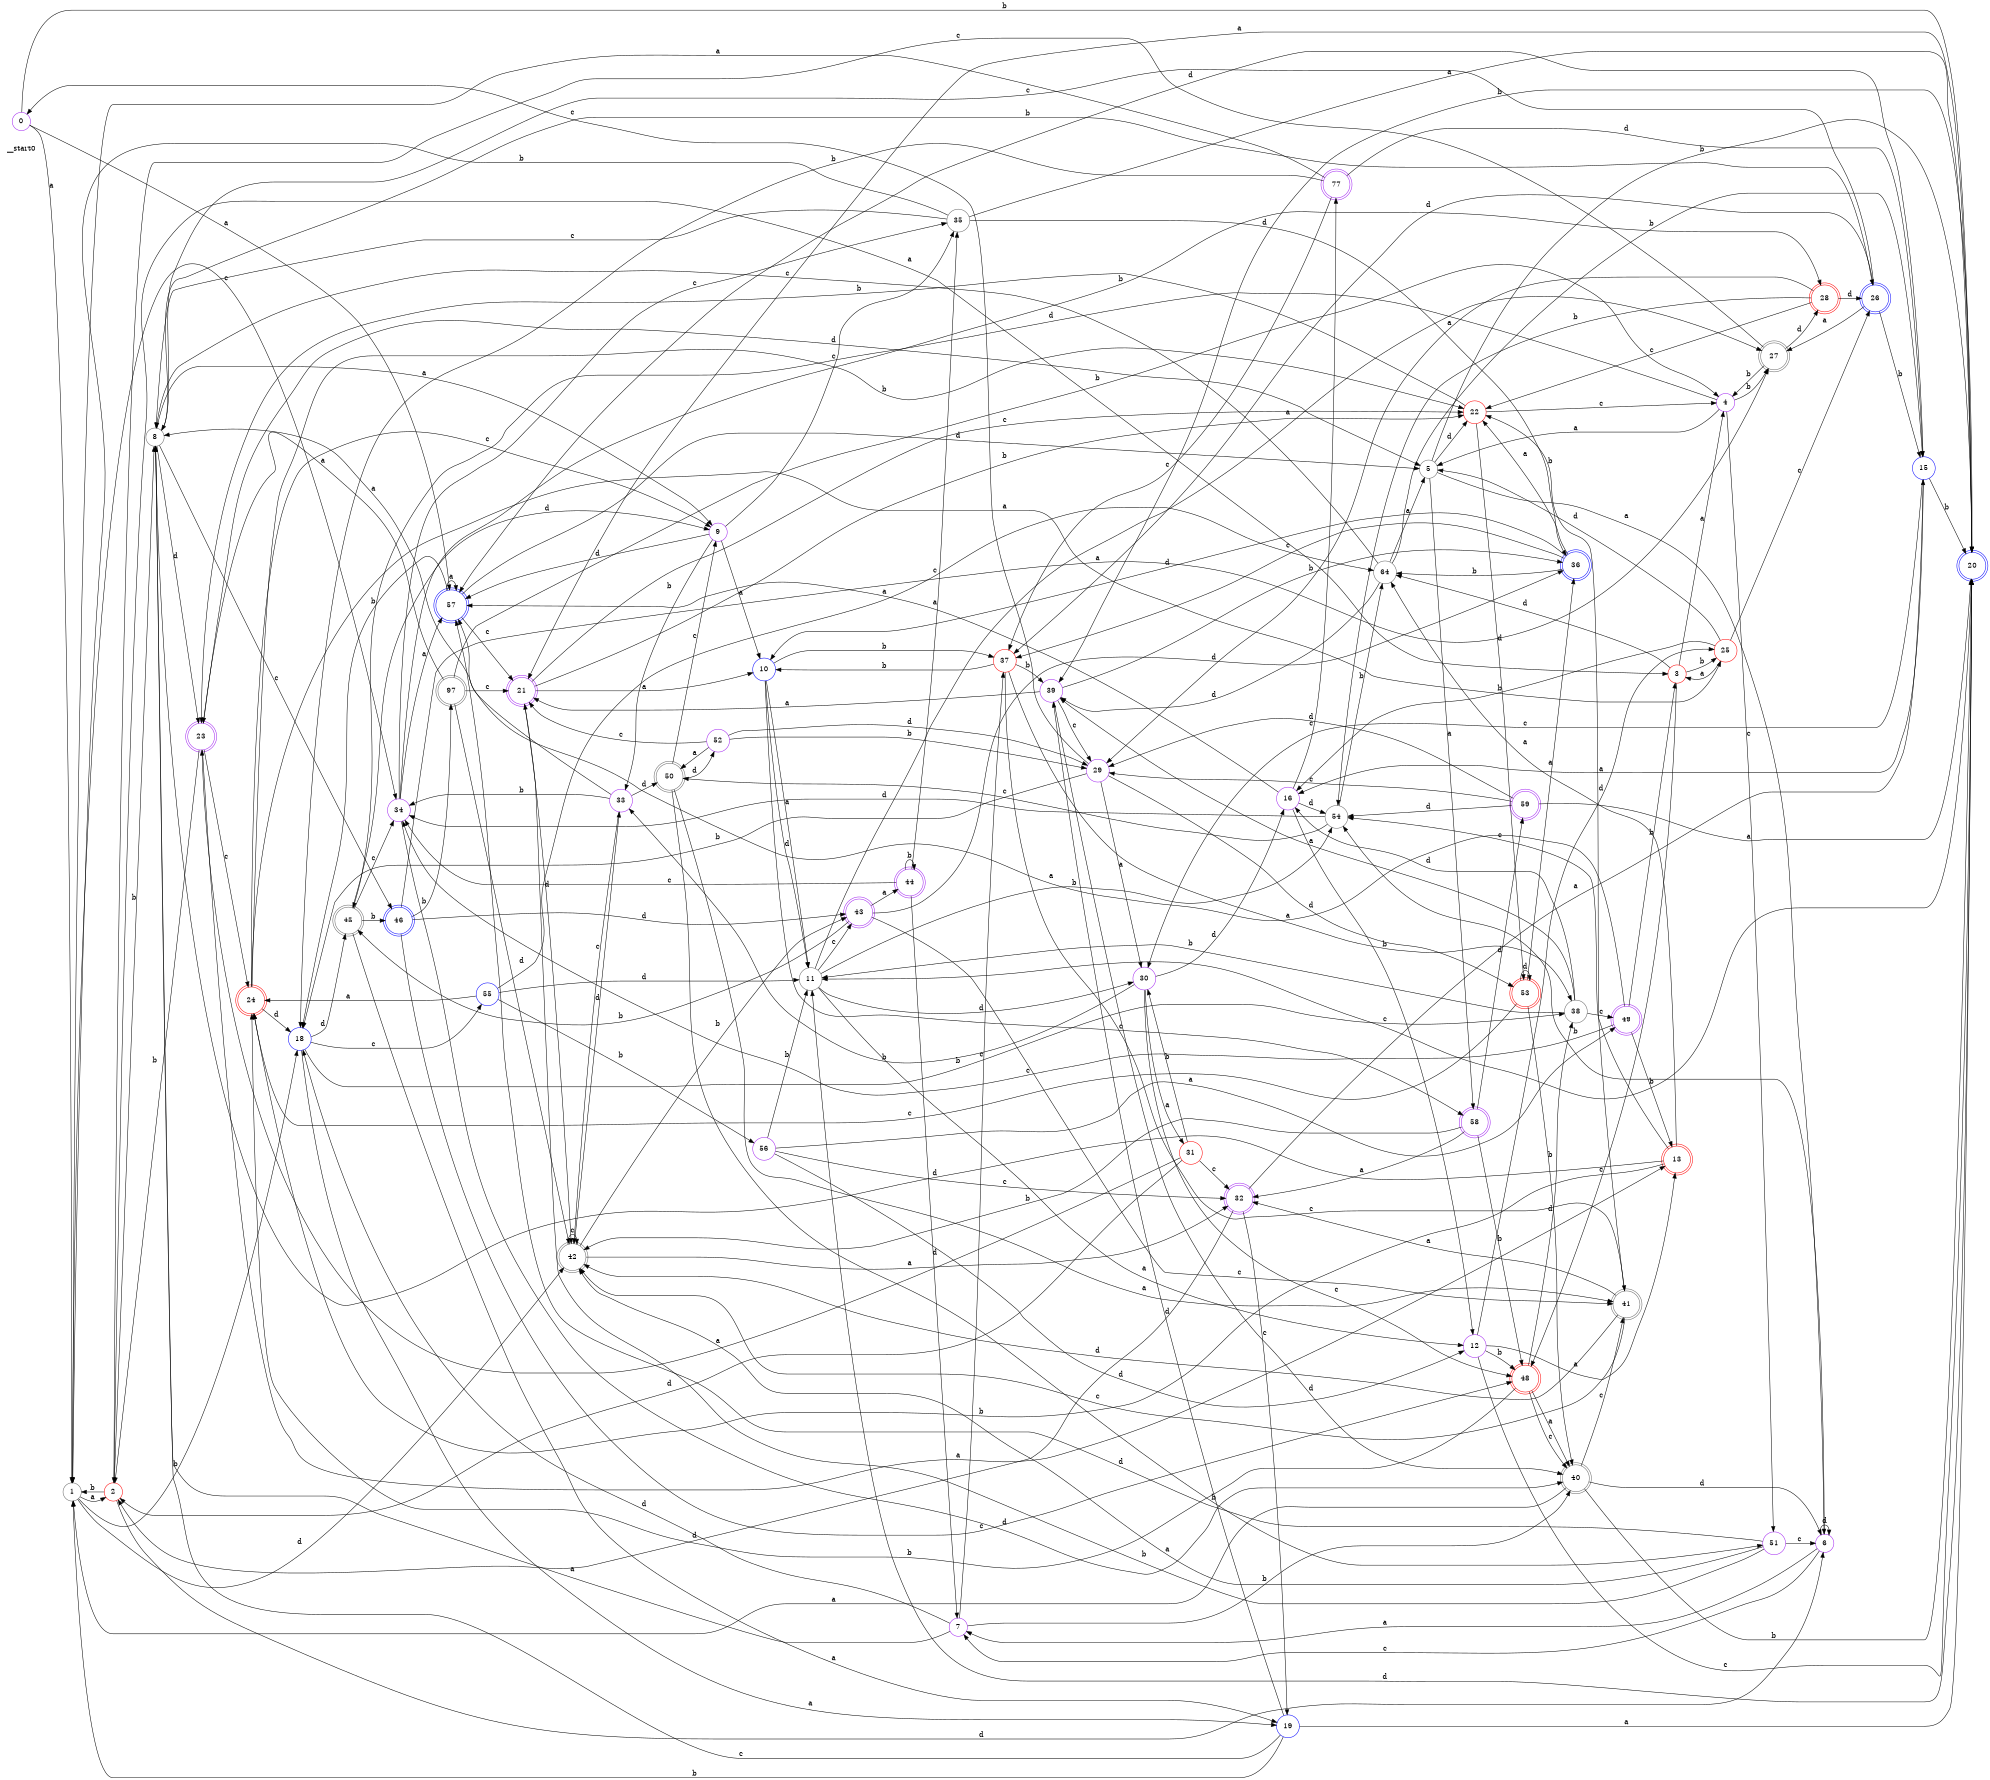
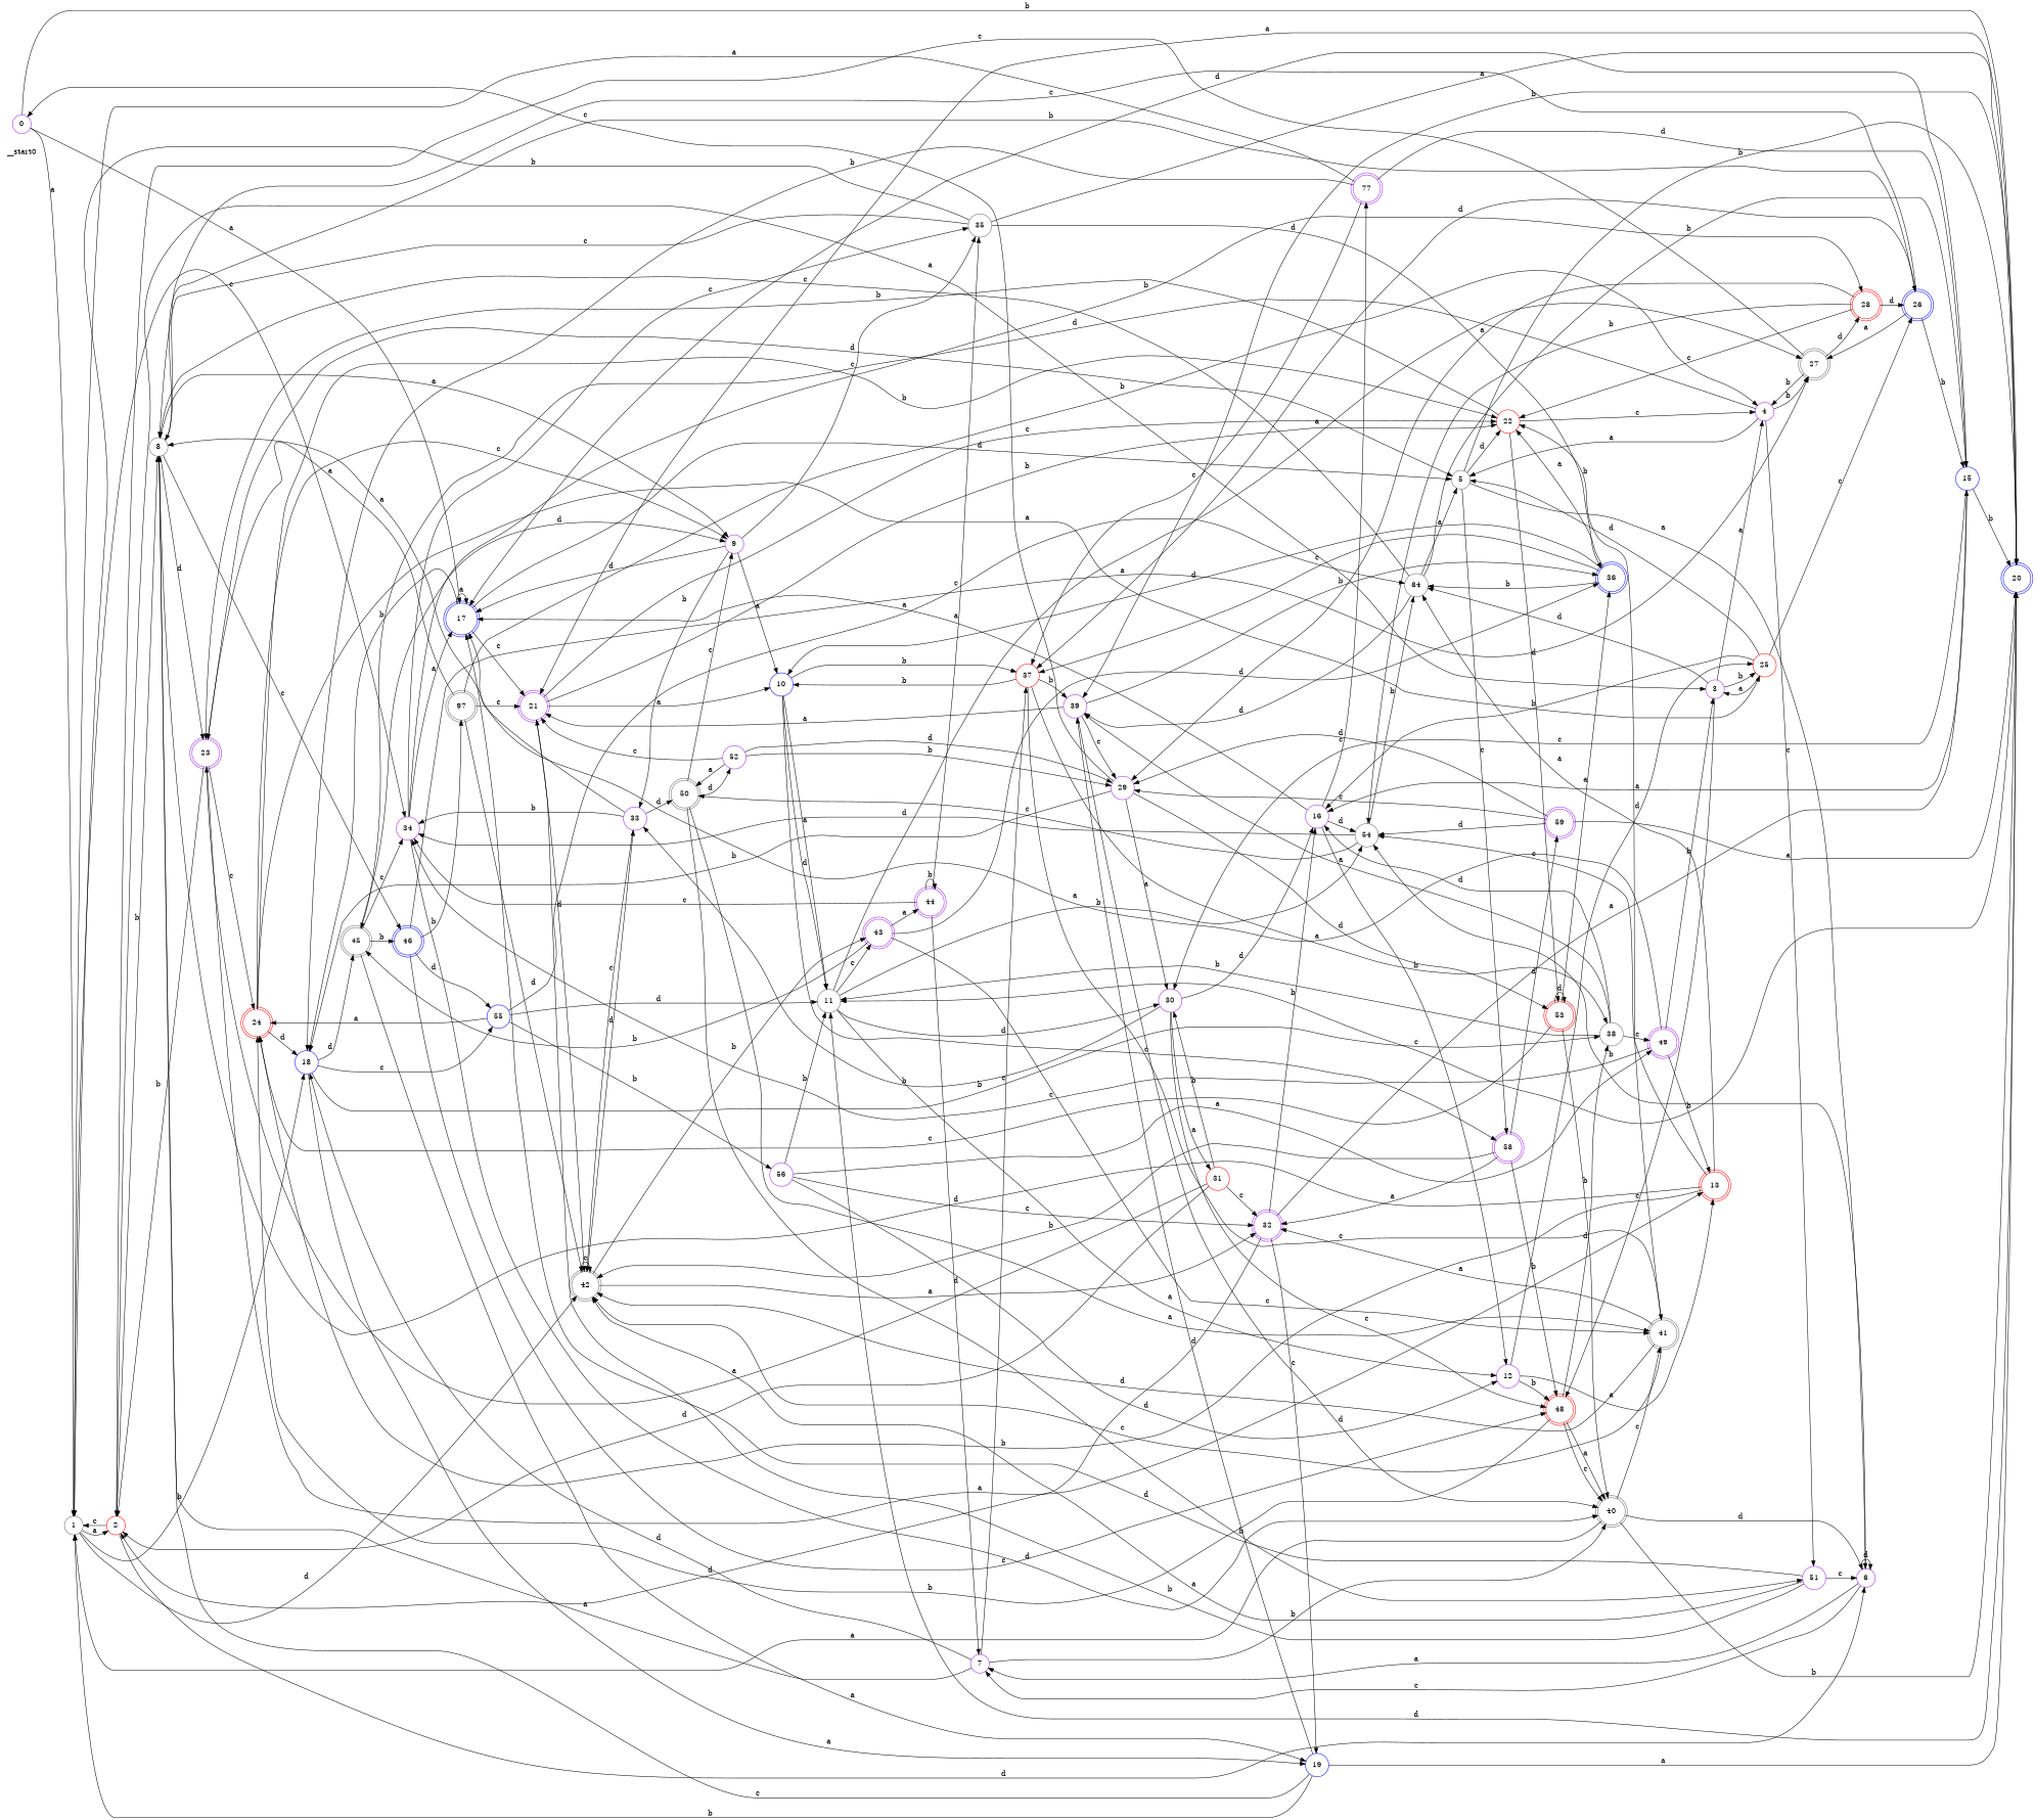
  digraph {
    rankdir=LR
    node [color=purple shape=circle fillcolor=white style=filled]
    __start0 [shape=none fillcolor="" style=""]
    n2 [label=0]
    n3 [color=gray40 label=1]
-   n4 [color=blue label=57 shape=doublecircle style="rounded,filled"]
+   n4 [color=blue label=17 shape=doublecircle style="rounded,filled"]
    n5 [color=blue label=20 shape=doublecircle style="rounded,filled"]
    n6 [color=red label=2]
    n7 [color=blue label=18]
    n8 [label=34]
    n9 [color=gray40 label=42 shape=doublecircle style="rounded,filled"]
    n10 [color=gray40 label=5]
    n11 [label=21 shape=doublecircle style="rounded,filled"]
    n12 [color=gray40 label=11]
    n13 [label=39]
    n14 [label=23 shape=doublecircle style="rounded,filled"]
    n15 [color=red label=13 shape=doublecircle style="rounded,filled"]
    n16 [color=red label=24 shape=doublecircle style="rounded,filled"]
-   n17 [color=red label=3]
+   n17 [label=3]
    n18 [label=6]
    n19 [color=gray40 label=8]
    n20 [color=gray40 label=45 shape=doublecircle style="rounded,filled"]
    n21 [color=blue label=19]
    n22 [color=gray40 label=38]
    n23 [color=blue label=55]
    n24 [color=gray40 label=40 shape=doublecircle style="rounded,filled"]
    n25 [color=gray40 label=35]
    n26 [color=red label=28 shape=doublecircle style="rounded,filled"]
    n27 [label=33]
    n28 [label=43 shape=doublecircle style="rounded,filled"]
    n29 [label=32 shape=doublecircle style="rounded,filled"]
    n30 [label=4]
    n31 [color=gray40 label=64]
    n32 [color=red label=25]
    n33 [color=red label=48 shape=doublecircle style="rounded,filled"]
    n34 [label=7]
    n35 [color=gray40 label=54]
    n36 [label=9]
    n37 [color=blue label=26 shape=doublecircle style="rounded,filled"]
    n38 [color=blue label=46 shape=doublecircle style="rounded,filled"]
    n39 [color=gray40 label=27 shape=doublecircle style="rounded,filled"]
    n40 [label=51]
    n41 [color=blue label=15]
    n42 [label=16]
    n43 [color=red label=22]
    n44 [label=58 shape=doublecircle style="rounded,filled"]
    n45 [color=red label=53 shape=doublecircle style="rounded,filled"]
    n46 [label=59 shape=doublecircle style="rounded,filled"]
    n47 [color=red label=37]
    n48 [color=gray40 label=50 shape=doublecircle style="rounded,filled"]
    n49 [color=blue label=10]
    n50 [color=gray40 label=41 shape=doublecircle style="rounded,filled"]
    n51 [color=gray40 label=97 shape=doublecircle style="rounded,filled"]
    n52 [color=blue label=36 shape=doublecircle style="rounded,filled"]
    n53 [label=12]
    n54 [label=30]
    n55 [color=red label=31]
    n56 [label=44 shape=doublecircle style="rounded,filled"]
    n57 [label=29]
    n58 [label=77 shape=doublecircle style="rounded,filled"]
    n59 [label=49 shape=doublecircle style="rounded,filled"]
    n60 [label=56]
    n61 [label=52]
    n2 -> n3 [label=a]
    n2 -> n4 [label=a]
    n2 -> n5 [label=b]
    n3 -> n6 [label=a]
    n3 -> n7 [label=b]
    n3 -> n8 [label=c]
    n3 -> n9 [label=d]
    n4 -> n4 [label=a]
    n4 -> n7 [label=b]
    n4 -> n10 [label=d]
    n4 -> n11 [label=c]
    n5 -> n11 [label=a]
    n5 -> n12 [label=c]
    n5 -> n12 [label=d]
    n5 -> n13 [label=b]
-   n6 -> n3 [label=b]
+   n6 -> n3 [label=c]
    n6 -> n17 [label=a]
    n6 -> n18 [label=d]
    n6 -> n19 [label=b]
    n7 -> n20 [label=d]
    n7 -> n21 [label=a]
    n7 -> n22 [label=b]
    n7 -> n23 [label=c]
    n8 -> n4 [label=a]
    n8 -> n24 [label=d]
    n8 -> n25 [label=c]
    n8 -> n26 [label=b]
    n9 -> n9 [label=c]
    n9 -> n27 [label=d]
    n9 -> n28 [label=b]
    n9 -> n29 [label=a]
    n10 -> n5 [label=b]
    n10 -> n18 [label=a]
    n10 -> n43 [label=d]
-   n10 -> n44 [label=a]
+   n10 -> n44 [label=c]
    n11 -> n9 [label=d]
    n11 -> n43 [label=b]
    n11 -> n43 [label=c]
    n11 -> n49 [label=a]
    n12 -> n28 [label=c]
    n12 -> n35 [label=b]
    n12 -> n39 [label=a]
    n12 -> n53 [label=a]
    n12 -> n54 [label=d]
    n13 -> n11 [label=a]
    n13 -> n24 [label=d]
    n13 -> n52 [label=b]
    n13 -> n57 [label=c]
    n14 -> n6 [label=b]
    n14 -> n10 [label=d]
    n14 -> n15 [label=a]
    n14 -> n16 [label=c]
    n15 -> n16 [label=b]
    n15 -> n19 [label=d]
    n15 -> n31 [label=a]
    n15 -> n35 [label=c]
    n16 -> n7 [label=d]
    n16 -> n32 [label=a]
    n16 -> n36 [label=c]
    n16 -> n43 [label=b]
    n17 -> n30 [label=a]
    n17 -> n31 [label=d]
    n17 -> n32 [label=b]
    n17 -> n33 [label=c]
    n18 -> n18 [label=d]
    n18 -> n34 [label=a]
    n18 -> n34 [label=c]
    n18 -> n35 [label=b]
    n19 -> n14 [label=d]
    n19 -> n36 [label=a]
    n19 -> n37 [label=b]
    n19 -> n38 [label=c]
    n20 -> n8 [label=c]
    n20 -> n21 [label=a]
    n20 -> n36 [label=d]
    n20 -> n38 [label=b]
    n21 -> n3 [label=b]
    n21 -> n5 [label=a]
    n21 -> n13 [label=d]
    n21 -> n19 [label=c]
    n22 -> n12 [label=b]
    n22 -> n13 [label=a]
    n22 -> n42 [label=d]
    n22 -> n59 [label=c]
    n23 -> n12 [label=d]
    n23 -> n16 [label=a]
    n23 -> n31 [label=c]
    n23 -> n60 [label=b]
    n24 -> n3 [label=a]
    n24 -> n5 [label=b]
    n24 -> n18 [label=d]
    n24 -> n50 [label=c]
    n25 -> n3 [label=b]
    n25 -> n5 [label=a]
    n25 -> n19 [label=c]
    n25 -> n52 [label=d]
    n26 -> n35 [label=b]
    n26 -> n37 [label=d]
    n26 -> n43 [label=c]
    n26 -> n57 [label=a]
    n27 -> n8 [label=b]
    n27 -> n9 [label=c]
    n27 -> n19 [label=a]
    n27 -> n48 [label=d]
    n28 -> n20 [label=b]
    n28 -> n50 [label=c]
    n28 -> n52 [label=d]
    n28 -> n56 [label=a]
    n29 -> n6 [label=d]
    n29 -> n21 [label=c]
    n29 -> n41 [label=a]
+   n29 -> n42 [label=b]
    n30 -> n10 [label=a]
    n30 -> n20 [label=d]
    n30 -> n39 [label=b]
    n30 -> n40 [label=c]
    n31 -> n10 [label=a]
    n31 -> n13 [label=d]
    n31 -> n19 [label=c]
    n31 -> n41 [label=b]
    n32 -> n10 [label=d]
    n32 -> n17 [label=a]
    n32 -> n37 [label=c]
    n32 -> n42 [label=b]
    n33 -> n16 [label=b]
    n33 -> n22 [label=d]
    n33 -> n24 [label=a]
    n33 -> n24 [label=c]
    n34 -> n7 [label=d]
    n34 -> n19 [label=a]
    n34 -> n24 [label=b]
    n34 -> n47 [label=c]
    n35 -> n8 [label=d]
    n35 -> n31 [label=b]
    n35 -> n48 [label=c]
    n36 -> n4 [label=d]
    n36 -> n25 [label=c]
    n36 -> n27 [label=b]
    n36 -> n49 [label=a]
    n37 -> n19 [label=c]
    n37 -> n39 [label=a]
    n37 -> n41 [label=b]
    n37 -> n47 [label=d]
-   n38 -> n28 [label=d]
+   n38 -> n23 [label=d]
    n38 -> n33 [label=c]
    n38 -> n39 [label=a]
    n38 -> n51 [label=b]
    n39 -> n6 [label=c]
    n39 -> n26 [label=d]
    n39 -> n30 [label=b]
    n40 -> n4 [label=d]
    n40 -> n9 [label=a]
    n40 -> n11 [label=b]
    n40 -> n18 [label=c]
    n41 -> n4 [label=d]
    n41 -> n5 [label=b]
    n41 -> n42 [label=a]
    n41 -> n54 [label=c]
    n42 -> n4 [label=a]
    n42 -> n35 [label=d]
    n42 -> n53 [label=b]
    n42 -> n58 [label=c]
    n43 -> n14 [label=b]
    n43 -> n30 [label=c]
    n43 -> n45 [label=d]
    n44 -> n9 [label=b]
    n44 -> n29 [label=a]
    n44 -> n33 [label=b]
    n44 -> n46 [label=d]
    n45 -> n16 [label=c]
    n45 -> n24 [label=b]
    n45 -> n45 [label=d]
    n45 -> n52 [label=a]
    n46 -> n5 [label=a]
    n46 -> n35 [label=d]
    n46 -> n57 [label=c]
    n46 -> n57 [label=d]
    n47 -> n13 [label=b]
    n47 -> n22 [label=a]
    n47 -> n49 [label=b]
    n47 -> n50 [label=c]
    n48 -> n36 [label=c]
    n48 -> n40 [label=b]
    n48 -> n50 [label=a]
    n48 -> n61 [label=d]
    n49 -> n12 [label=a]
    n49 -> n12 [label=d]
    n49 -> n44 [label=c]
    n49 -> n47 [label=b]
    n50 -> n9 [label=c]
    n50 -> n9 [label=d]
    n50 -> n29 [label=a]
    n50 -> n43 [label=b]
    n51 -> n9 [label=d]
    n51 -> n11 [label=c]
    n51 -> n14 [label=a]
    n51 -> n30 [label=b]
    n52 -> n31 [label=b]
    n52 -> n43 [label=a]
    n52 -> n47 [label=c]
    n52 -> n49 [label=d]
-   n53 -> n5 [label=c]
    n53 -> n15 [label=a]
    n53 -> n32 [label=d]
    n53 -> n33 [label=b]
    n54 -> n27 [label=b]
    n54 -> n33 [label=c]
    n54 -> n42 [label=d]
    n54 -> n55 [label=a]
    n55 -> n6 [label=d]
    n55 -> n14 [label=a]
    n55 -> n29 [label=c]
    n55 -> n54 [label=b]
    n56 -> n8 [label=c]
    n56 -> n25 [label=a]
    n56 -> n34 [label=d]
    n56 -> n56 [label=b]
    n57 -> n2 [label=c]
    n57 -> n7 [label=b]
    n57 -> n45 [label=d]
    n57 -> n54 [label=a]
    n58 -> n3 [label=a]
    n58 -> n7 [label=b]
    n58 -> n41 [label=d]
    n58 -> n47 [label=c]
    n59 -> n4 [label=a]
    n59 -> n8 [label=c]
    n59 -> n15 [label=b]
    n59 -> n17 [label=b]
    n60 -> n12 [label=b]
    n60 -> n29 [label=c]
    n60 -> n53 [label=d]
    n60 -> n59 [label=a]
    n61 -> n11 [label=c]
    n61 -> n48 [label=a]
    n61 -> n57 [label=b]
    n61 -> n57 [label=d]
  }
